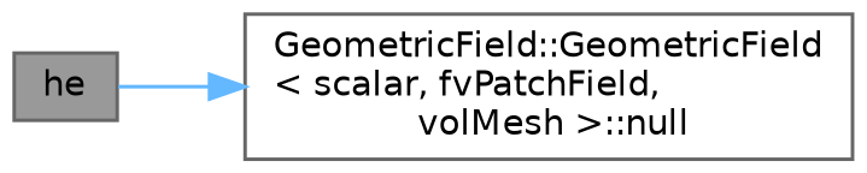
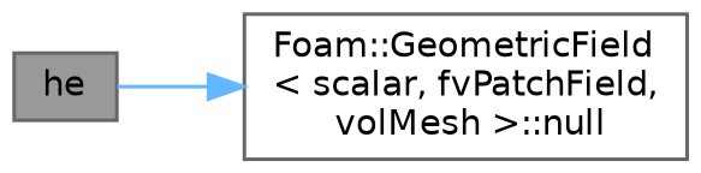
  digraph {
    rankdir=LR
    node [fontname=Helvetica fontsize=10 shape=box style=filled]
    n1 [color=gray40 fillcolor=grey60 fontcolor=black height=0.2 label=he width=0.4]
-   n2 [color=grey40 fillcolor=white height=0.2 label="GeometricField::GeometricField\l\< scalar, fvPatchField,\l volMesh \>::null" width=0.4]
+   n2 [color=grey40 fillcolor=white height=0.2 label="Foam::GeometricField\l\< scalar, fvPatchField,\l volMesh \>::null" width=0.4]
    n1 -> n2 [color=steelblue1 fontname=Helvetica fontsize=10 labelfontname=Helvetica labelfontsize=10 style=solid]
  }
